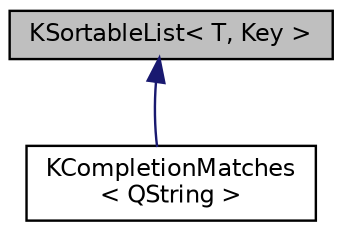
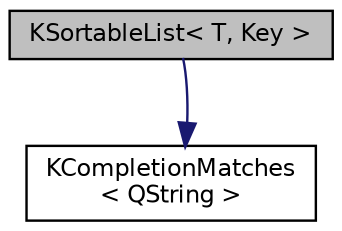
  digraph {
    node [color=black fontname=Helvetica fontsize=10 shape=record style=filled]
    n1 [fillcolor=grey75 fontcolor=black height=0.2 label="KSortableList\< T, Key \>" width=0.4]
    n2 [fillcolor=white height=0.2 label="KCompletionMatches\l\< QString \>" width=0.4]
-   n1 -> n2 [color=midnightblue dir=back fontname=Helvetica fontsize=10 labelfontname=Helvetica labelfontsize=10 style=solid]
+   n2 -> n1 [color=midnightblue dir=back fontname=Helvetica fontsize=10 labelfontname=Helvetica labelfontsize=10 style=solid]
  }
